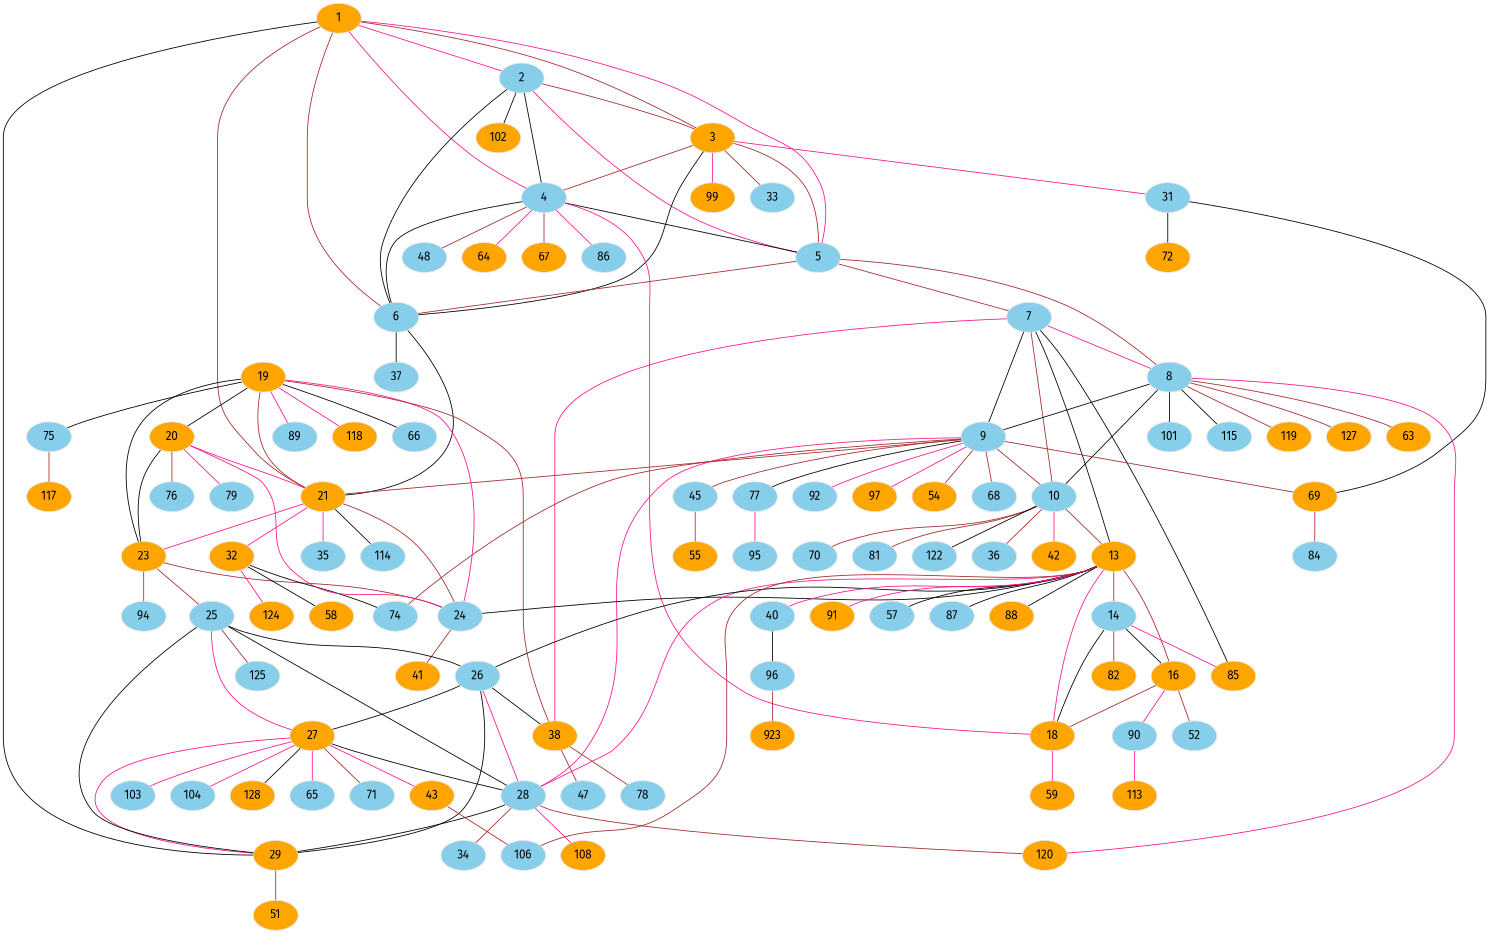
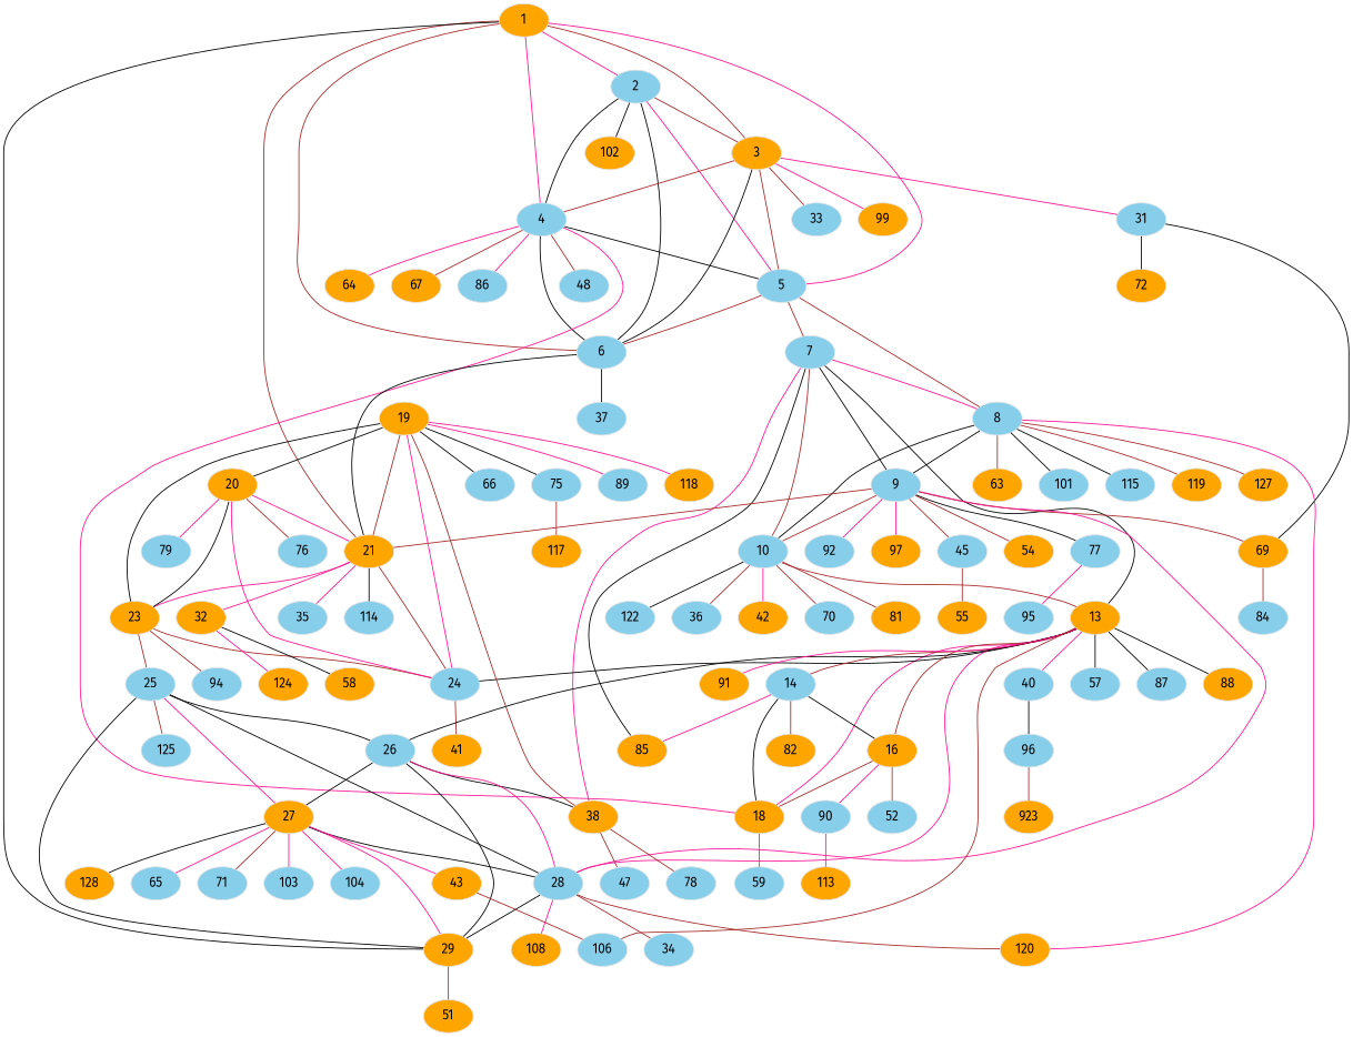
  graph {
    fontname="Fira Sans"
    node [color=gray90 fillcolor=skyblue fontname="Fira Sans" style=filled]
    edge [color=brown fontname="Fira Sans"]
    1 [fillcolor=orange super="+126"]
    2
    3 [fillcolor=orange super="+46"]
    4 [super="+44"]
    5 [super="+50"]
    6 [super="+61"]
    21 [fillcolor=orange super="+93"]
    29 [fillcolor=orange]
    102 [fillcolor=orange]
    31 [super="+100"]
    33
    99 [fillcolor=orange]
    18 [fillcolor=orange]
    48
    64 [fillcolor=orange]
    67 [fillcolor=orange super="+121"]
    86
    7 [super="+39"]
    8 [super="+60"]
    37
    24 [super="+62"]
    23 [fillcolor=orange super="+83"]
    32 [fillcolor=orange super="+56"]
    35
    114
    51 [fillcolor=orange super="+112"]
    69 [fillcolor=orange]
    72 [fillcolor=orange]
-   59 [fillcolor=orange]
+   59
    9 [super="+11"]
    10 [super="+12"]
    13 [fillcolor=orange super="+15"]
    38 [fillcolor=orange super="+107"]
    85 [fillcolor=orange]
    63 [fillcolor=orange]
    101
    115
    119 [fillcolor=orange]
    120 [fillcolor=orange]
    127 [fillcolor=orange]
    28 [super="+80"]
    45
    54 [fillcolor=orange]
-   68
-   74
    77
    92
    97 [fillcolor=orange]
    36
    42 [fillcolor=orange]
    70 [super="+73"]
-   81
+   81 [fillcolor=orange]
    122
    14 [super="+53"]
    16 [fillcolor=orange super="+17"]
    26 [super="+30"]
    40
    57
    87
    88 [fillcolor=orange]
    n61 [fillcolor=orange label=91]
    106
    47
    78
    34 [super="+91"]
    108 [fillcolor=orange]
    55 [fillcolor=orange]
    84
    95
    82 [fillcolor=orange]
    52
    90
    41 [fillcolor=orange]
    27 [fillcolor=orange super="+49"]
    96 [super="+116"]
    113 [fillcolor=orange]
    19 [fillcolor=orange super="+22"]
    20 [fillcolor=orange super="+111"]
    66
    75 [super="+109"]
    89
    118 [fillcolor=orange]
    76
    79 [super="+105"]
    25
    94
    117 [fillcolor=orange]
    58 [fillcolor=orange]
    124 [fillcolor=orange]
    125
    43 [fillcolor=orange]
    65
    71 [super="+110"]
    103
    104
    128 [fillcolor=orange super="+129"]
    n97 [fillcolor=orange label=923]
    1 -- 2 [color=deeppink]
    1 -- 3
    1 -- 4 [color=deeppink]
    1 -- 5 [color=deeppink]
    1 -- 6
    1 -- 21
    1 -- 29 [color=black]
    2 -- 3
    2 -- 4 [color=black]
    2 -- 5 [color=deeppink]
    2 -- 6 [color=black]
    2 -- 102 [color=black]
    3 -- 4
    3 -- 5
    3 -- 6 [color=black]
    3 -- 31 [color=deeppink]
    3 -- 33
    3 -- 99 [color=deeppink]
    4 -- 5 [color=black]
    4 -- 6 [color=black]
    4 -- 18 [color=deeppink]
    4 -- 48
    4 -- 64 [color=deeppink]
    4 -- 67
    4 -- 86 [color=deeppink]
    5 -- 6
    5 -- 7
    5 -- 8
    6 -- 21 [color=black]
    6 -- 37 [color=black]
    21 -- 24
    21 -- 23 [color=deeppink]
    21 -- 32 [color=deeppink]
    21 -- 35 [color=deeppink]
    21 -- 114 [color=black]
    29 -- 51
    31 -- 69 [color=black]
    31 -- 72 [color=black]
    18 -- 59 [color=deeppink]
    7 -- 8 [color=deeppink]
    7 -- 9 [color=black weight=2]
    7 -- 10 [weight=2]
    7 -- 13 [color=black]
    7 -- 38 [color=deeppink]
    7 -- 85 [color=black]
    8 -- 9 [color=black weight=2]
    8 -- 10 [color=black weight=2]
    8 -- 63
    8 -- 101 [color=black]
    8 -- 115 [color=black]
    8 -- 119
    8 -- 120 [color=deeppink]
    8 -- 127
    24 -- 41
    23 -- 24
    23 -- 25
    23 -- 94
-   32 -- 74 [color=black]
    32 -- 58 [color=black]
    32 -- 124 [color=deeppink]
    69 -- 84
    9 -- 21
    9 -- 69
    9 -- 10 [weight=4]
    9 -- 28 [color=deeppink]
    9 -- 45
    9 -- 54
-   9 -- 68
-   9 -- 74
    9 -- 77 [color=black]
    9 -- 92 [color=deeppink]
    9 -- 97 [color=deeppink]
    10 -- 13
    10 -- 36
    10 -- 42 [color=deeppink]
    10 -- 70
    10 -- 81
    10 -- 122 [color=black]
    13 -- 18 [color=deeppink weight=2]
    13 -- 24 [color=black]
    13 -- 28 [color=deeppink]
    13 -- 14 [weight=2]
    13 -- 16 [weight=4]
    13 -- 26 [color=black]
    13 -- 40 [color=deeppink]
    13 -- 57 [color=black]
    13 -- 87 [color=black]
    13 -- 88 [color=black]
    13 -- n61 [color=deeppink]
    13 -- 106
    38 -- 47
    38 -- 78
    28 -- 29 [color=black]
    28 -- 120
    28 -- 34
    28 -- 108 [color=deeppink]
    45 -- 55
    77 -- 95 [color=deeppink]
    14 -- 18 [color=black]
    14 -- 85 [color=deeppink]
    14 -- 16 [color=black weight=2]
    14 -- 82
    16 -- 18 [weight=2]
    16 -- 52
    16 -- 90 [color=deeppink]
    26 -- 29 [color=black weight=2]
    26 -- 38 [color=black]
    26 -- 28 [color=deeppink weight=2]
    26 -- 27 [color=black weight=2]
    40 -- 96 [color=black]
    90 -- 113 [color=deeppink]
    27 -- 29 [color=deeppink]
    27 -- 28 [color=black]
    27 -- 43 [color=deeppink]
    27 -- 65 [color=deeppink]
    27 -- 71
    27 -- 103 [color=deeppink]
    27 -- 104 [color=deeppink]
    27 -- 128 [color=black]
    96 -- n97
    19 -- 21 [weight=2]
    19 -- 24 [color=deeppink weight=2]
    19 -- 23 [color=black weight=2]
    19 -- 38
    19 -- 20 [color=black weight=2]
    19 -- 66 [color=black]
    19 -- 75 [color=black]
    19 -- 89 [color=deeppink]
    19 -- 118 [color=deeppink]
    20 -- 21 [color=deeppink]
    20 -- 24 [color=deeppink]
    20 -- 23 [color=black]
    20 -- 76
    20 -- 79 [color=deeppink]
    75 -- 117
    25 -- 29 [color=black]
    25 -- 28 [color=black]
    25 -- 26 [color=black weight=2]
    25 -- 27 [color=deeppink]
    25 -- 125
    43 -- 106
  }
